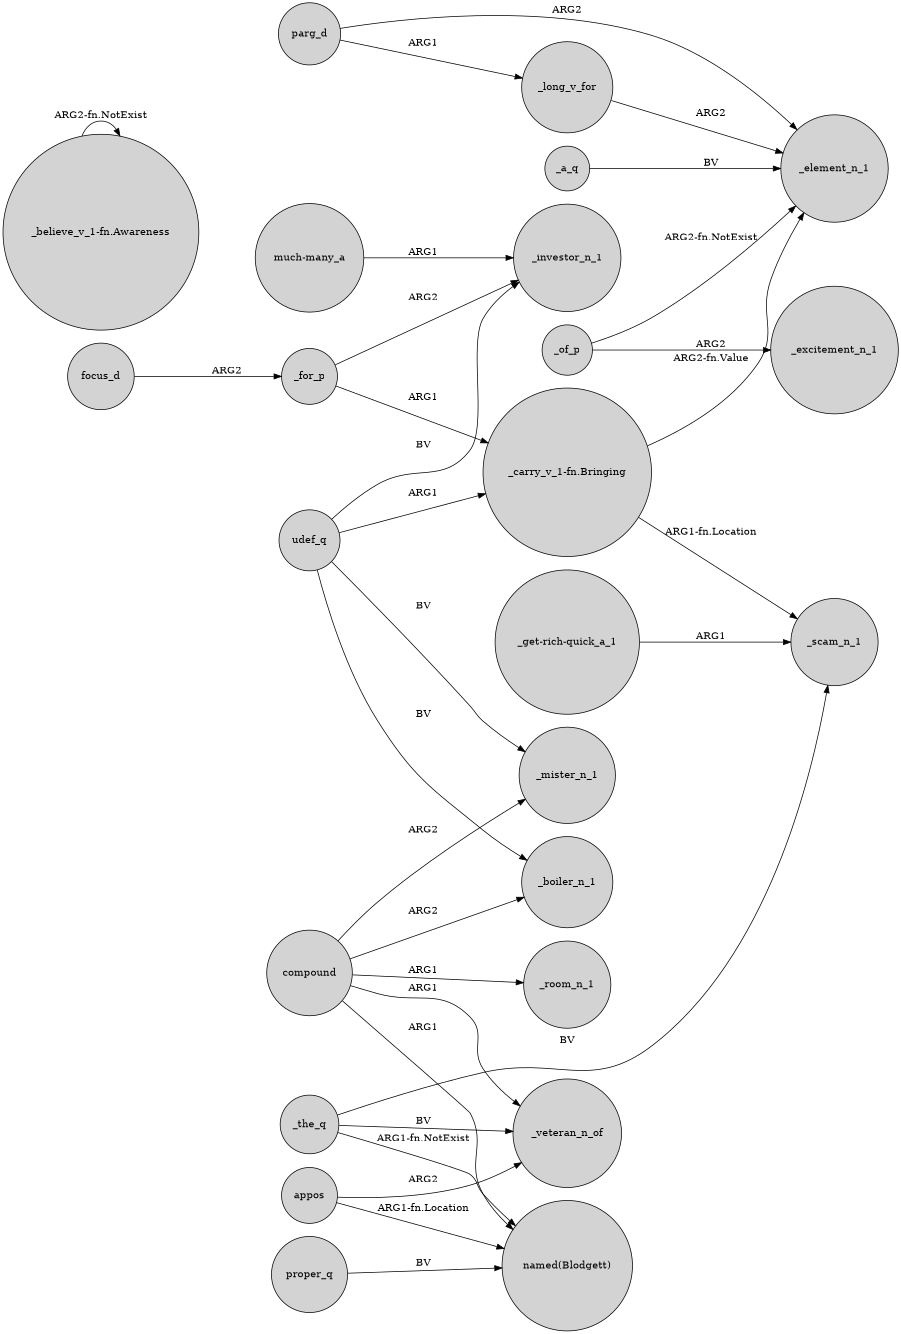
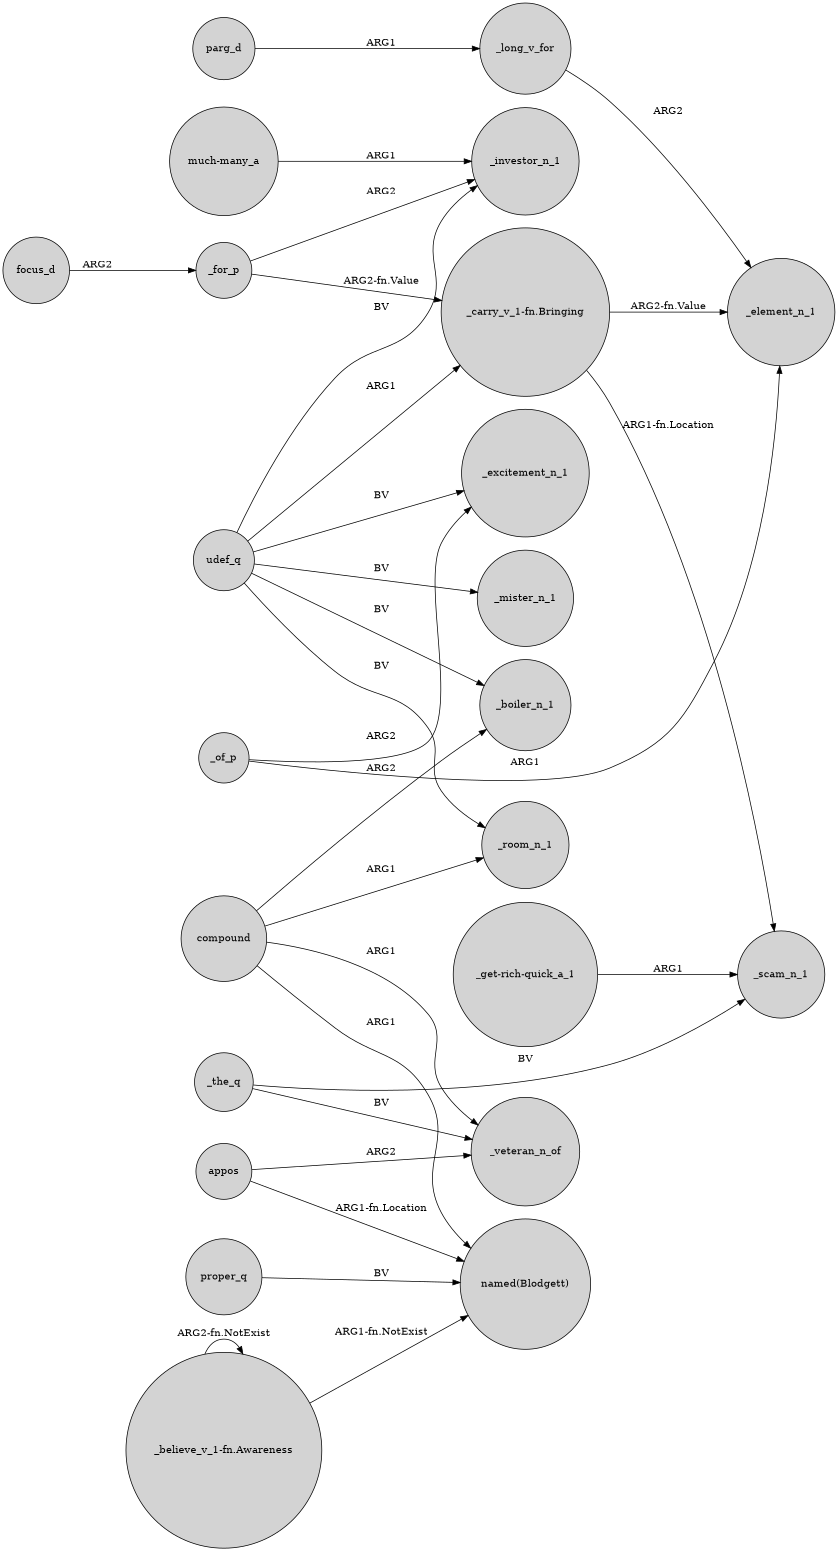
  digraph {
    rankdir=LR
    node [shape=circle style=filled]
    "_carry_v_1-fn.Bringing"
    _element_n_1
    _scam_n_1
    _the_q
    _veteran_n_of
    udef_q
    _boiler_n_1
    _investor_n_1
    _mister_n_1
    _room_n_1
    _excitement_n_1
    compound
    "named(Blodgett)"
    "_believe_v_1-fn.Awareness"
    "much-many_a"
    "_get-rich-quick_a_1"
    proper_q
-   _a_q
    _for_p
    parg_d
    _long_v_for
    focus_d
    appos
    _of_p
    "_carry_v_1-fn.Bringing" -> _element_n_1 [label="ARG2-fn.Value"]
    "_carry_v_1-fn.Bringing" -> _scam_n_1 [label="ARG1-fn.Location"]
    _the_q -> _scam_n_1 [label=BV]
    _the_q -> _veteran_n_of [label=BV]
    udef_q -> "_carry_v_1-fn.Bringing" [label=ARG1]
    udef_q -> _boiler_n_1 [label=BV]
    udef_q -> _investor_n_1 [label=BV]
    udef_q -> _mister_n_1 [label=BV]
+   udef_q -> _room_n_1 [label=BV]
+   udef_q -> _excitement_n_1 [label=BV]
    compound -> _veteran_n_of [label=ARG1]
    compound -> _boiler_n_1 [label=ARG2]
-   compound -> _mister_n_1 [label=ARG2]
    compound -> _room_n_1 [label=ARG1]
    compound -> "named(Blodgett)" [label=ARG1]
-   _the_q -> "named(Blodgett)" [label="ARG1-fn.NotExist"]
+   "_believe_v_1-fn.Awareness" -> "named(Blodgett)" [label="ARG1-fn.NotExist"]
    "_believe_v_1-fn.Awareness" -> "_believe_v_1-fn.Awareness" [label="ARG2-fn.NotExist"]
    "much-many_a" -> _investor_n_1 [label=ARG1]
    "_get-rich-quick_a_1" -> _scam_n_1 [label=ARG1]
    proper_q -> "named(Blodgett)" [label=BV]
-   _a_q -> _element_n_1 [label=BV]
-   _for_p -> "_carry_v_1-fn.Bringing" [label=ARG1]
+   _for_p -> "_carry_v_1-fn.Bringing" [label="ARG2-fn.Value"]
    _for_p -> _investor_n_1 [label=ARG2]
-   parg_d -> _element_n_1 [label=ARG2]
    parg_d -> _long_v_for [label=ARG1]
    _long_v_for -> _element_n_1 [label=ARG2]
    focus_d -> _for_p [label=ARG2]
    appos -> _veteran_n_of [label=ARG2]
    appos -> "named(Blodgett)" [label="ARG1-fn.Location"]
-   _of_p -> _element_n_1 [label="ARG2-fn.NotExist"]
+   _of_p -> _element_n_1 [label=ARG1]
    _of_p -> _excitement_n_1 [label=ARG2]
  }
